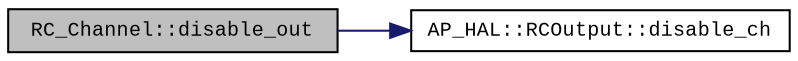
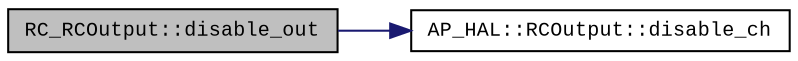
  digraph {
    rankdir=LR
    fontname="Liberation Mono"
    node [color=black fontname="Liberation Mono" fontsize=10 shape=record style=filled]
-   n1 [fillcolor=grey75 fontcolor=black height=0.2 label="RC_Channel::disable_out" width=0.4]
+   n1 [fillcolor=grey75 fontcolor=black height=0.2 label="RC_RCOutput::disable_out" width=0.4]
    n2 [fillcolor=white height=0.2 label="AP_HAL::RCOutput::disable_ch" width=0.4]
    n1 -> n2 [color=midnightblue fontname="Liberation Mono" fontsize=10 labelfontname=Helvetica labelfontsize=10 style=solid]
  }
